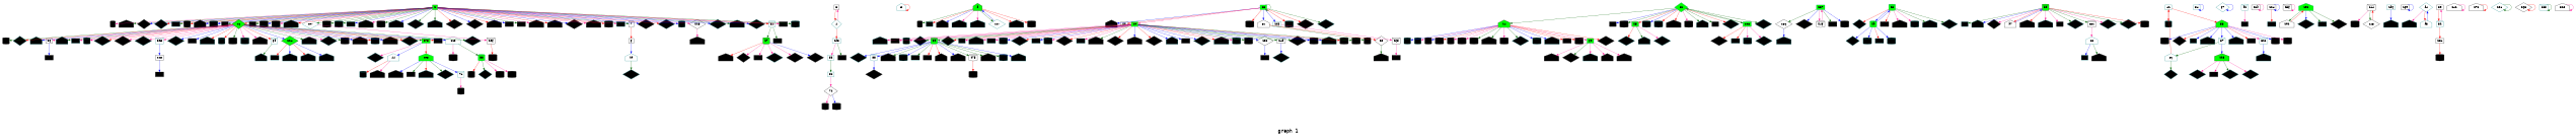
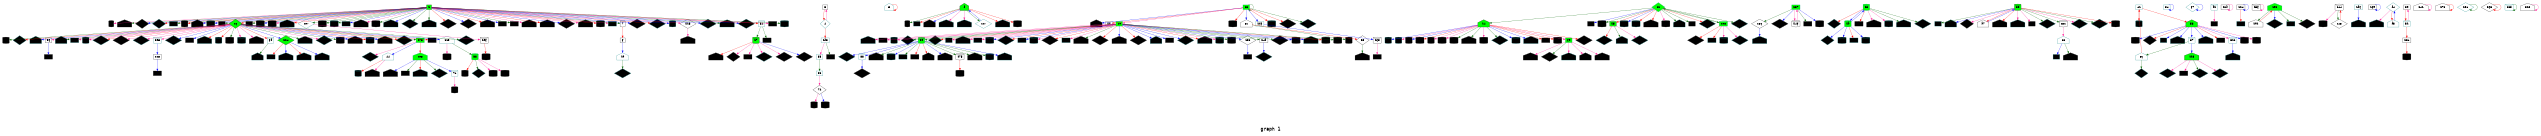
  digraph {
    fontname="DejaVu Sans Mono"
    fontsize=24
    label="\ngraph 1\n"
    splines=false
    node [color=black fillcolor=black fontname="DejaVu Sans Mono" shape=cylinder style=filled]
    edge [color=blue fontname="DejaVu Sans Mono"]
    1 [height=0.3 width=0.3]
    3 [height=0.3 shape=box width=0.3 fillcolor="" style=""]
    4 [color=teal height=0.3 shape=diamond width=0.3 fillcolor="" style=""]
    193 [color=teal height=0.3 shape=box width=0.3 fillcolor="" style=""]
    5 [color=teal height=0.3 shape=house width=0.3 fillcolor="" style=""]
    6 [height=0.3 shape=box width=0.3 fillcolor="" style=""]
    10 [color=teal height=0.3 shape=house width=0.3 fillcolor="" style=""]
    188 [color=teal height=0.3 shape=diamond width=0.3]
    8 [height=0.3 width=0.3]
    76 [height=0.3 shape=house width=0.3]
    13 [color=teal height=0.3 width=0.3]
    15 [height=0.3 width=0.3]
    299 [height=0.3 shape=box width=0.3]
    251 [color=teal height=0.3 shape=house width=0.3]
    236 [height=0.3 shape=diamond width=0.3 fillcolor="" style=""]
    281 [color=teal height=0.3 shape=house width=0.3]
    22 [height=0.3 shape=box width=0.3 fillcolor="" style=""]
    28 [color=teal fillcolor=green height=0.3 width=0.3]
    89 [color=teal height=0.3 shape=diamond width=0.3]
    29 [color=teal fillcolor=green height=0.3 width=0.3]
    197 [height=0.3 shape=box width=0.3]
    292 [height=0.3 shape=house width=0.3]
    177 [color=teal height=0.3 width=0.3]
    301 [color=teal height=0.3 shape=house width=0.3]
    318 [color=teal height=0.3 shape=diamond width=0.3]
    62 [color=teal height=0.3 shape=diamond width=0.3]
    291 [color=teal height=0.3 width=0.3]
    128 [color=teal height=0.3 shape=box width=0.3]
    126 [color=teal height=0.3 width=0.3]
    211 [color=teal height=0.3 shape=diamond width=0.3]
    322 [height=0.3 width=0.3]
    106 [height=0.3 width=0.3 fillcolor="" style=""]
    32 [color=teal height=0.3 shape=box width=0.3]
    34 [color=teal height=0.3 width=0.3]
    288 [height=0.3 shape=house width=0.3]
    35 [color=teal height=0.3 width=0.3]
    37 [height=0.3 width=0.3]
    39 [color=teal height=0.3 shape=diamond width=0.3]
    40 [color=teal height=0.3 width=0.3]
    42 [color=teal height=0.3 shape=diamond width=0.3]
    43 [color=teal height=0.3 width=0.3]
    45 [color=teal height=0.3 shape=house width=0.3]
    14 [fillcolor=green height=0.3 shape=house width=0.3]
    72 [height=0.3 width=0.3]
    147 [height=0.3 width=0.3]
    90 [height=0.3 width=0.3]
    127 [height=0.3 width=0.3]
    130 [height=0.3 width=0.3]
    139 [height=0.3 shape=house width=0.3]
    142 [height=0.3 width=0.3]
    208 [color=teal height=0.3 shape=diamond width=0.3]
    223 [color=teal height=0.3 width=0.3]
    209 [color=teal height=0.3 shape=house width=0.3]
    154 [height=0.3 shape=box width=0.3]
    187 [height=0.3 width=0.3]
    60 [color=teal fillcolor=green height=0.3 shape=box width=0.3]
    324 [height=0.3 shape=diamond width=0.3]
    167 [height=0.3 shape=house width=0.3]
    260 [height=0.3 shape=diamond width=0.3]
    280 [color=teal height=0.3 shape=house width=0.3]
    59 [height=0.3 shape=house width=0.3]
    290 [height=0.3 shape=house width=0.3]
    46 [color=teal height=0.3 shape=box width=0.3]
    47 [color=teal height=0.3 shape=house width=0.3]
    2 [fillcolor=green height=0.3 shape=box width=0.3]
    48 [height=0.3 shape=diamond width=0.3]
    49 [color=teal height=0.3 shape=diamond width=0.3]
    240 [color=teal height=0.3 shape=box width=0.3]
    36 [height=0.3 width=0.3]
    80 [height=0.3 shape=house width=0.3]
    279 [color=teal height=0.3 width=0.3]
    85 [height=0.3 shape=box width=0.3]
    16 [fillcolor=green height=0.3 shape=diamond width=0.3]
    95 [height=0.3 shape=box width=0.3]
    143 [height=0.3 width=0.3]
    262 [height=0.3 width=0.3]
    116 [color=teal height=0.3 shape=house width=0.3]
    107 [color=teal height=0.3 shape=diamond width=0.3 fillcolor="" style=""]
    125 [height=0.3 width=0.3]
    131 [color=teal height=0.3 width=0.3]
    132 [color=teal height=0.3 shape=box width=0.3]
    137 [height=0.3 shape=house width=0.3]
    138 [height=0.3 width=0.3]
    141 [color=teal height=0.3 shape=house width=0.3]
    146 [color=teal height=0.3 shape=diamond width=0.3]
    169 [color=teal height=0.3 shape=house width=0.3]
    170 [height=0.3 shape=diamond width=0.3]
    150 [height=0.3 shape=diamond width=0.3]
    178 [height=0.3 shape=house width=0.3]
    181 [height=0.3 shape=box width=0.3]
    183 [height=0.3 shape=box width=0.3]
    306 [height=0.3 shape=house width=0.3]
    202 [height=0.3 shape=house width=0.3]
    210 [height=0.3 shape=diamond width=0.3]
    214 [height=0.3 shape=house width=0.3]
    220 [height=0.3 width=0.3]
    228 [color=teal height=0.3 shape=box width=0.3]
    7 [height=0.3 width=0.3 fillcolor="" style=""]
    314 [height=0.3 shape=diamond width=0.3]
    270 [color=teal height=0.3 shape=diamond width=0.3]
    98 [color=teal height=0.3 width=0.3]
    213 [height=0.3 shape=diamond width=0.3 fillcolor="" style=""]
    286 [color=teal height=0.3 shape=diamond width=0.3]
    271 [color=teal height=0.3 shape=house width=0.3]
    245 [color=teal height=0.3 shape=diamond width=0.3]
    84 [color=teal height=0.3 width=0.3 fillcolor="" style=""]
    321 [height=0.3 shape=box width=0.3]
    323 [color=teal height=0.3 width=0.3]
    56 [height=0.3 shape=box width=0.3 fillcolor="" style=""]
    65 [color=teal height=0.3 shape=house width=0.3]
    108 [color=teal height=0.3 shape=box width=0.3]
    75 [color=teal height=0.3 width=0.3]
    111 [color=teal height=0.3 shape=diamond width=0.3]
    158 [height=0.3 shape=diamond width=0.3]
    151 [color=teal height=0.3 shape=diamond width=0.3]
    205 [color=teal height=0.3 width=0.3 fillcolor="" style=""]
    176 [color=teal height=0.3 shape=diamond width=0.3]
    283 [height=0.3 shape=box width=0.3]
    190 [color=teal height=0.3 shape=house width=0.3]
    63 [color=teal height=0.3 width=0.3]
    198 [height=0.3 width=0.3]
    204 [color=teal height=0.3 width=0.3]
    207 [height=0.3 shape=house width=0.3]
    69 [color=teal height=0.3 width=0.3 fillcolor="" style=""]
    224 [fillcolor=green height=0.3 shape=diamond width=0.3]
    227 [color=teal height=0.3 shape=house width=0.3]
    230 [color=teal height=0.3 shape=diamond width=0.3]
    247 [height=0.3 width=0.3]
    269 [height=0.3 shape=house width=0.3]
    253 [color=teal height=0.3 width=0.3]
    152 [height=0.3 shape=house width=0.3]
    300 [color=teal height=0.3 shape=diamond width=0.3]
    173 [color=teal fillcolor=green height=0.3 shape=box width=0.3]
    217 [height=0.3 shape=box width=0.3]
    115 [color=teal height=0.3 shape=house width=0.3 fillcolor="" style=""]
    325 [color=teal height=0.3 shape=diamond width=0.3]
    212 [height=0.3 shape=house width=0.3]
    27 [fillcolor=green height=0.3 width=0.3]
    226 [height=0.3 shape=box width=0.3]
    235 [height=0.3 width=0.3]
    50 [color=teal fillcolor=green height=0.3 width=0.3]
    88 [color=teal height=0.3 width=0.3 fillcolor="" style=""]
    256 [height=0.3 shape=house width=0.3]
    153 [color=teal height=0.3 width=0.3]
    161 [color=teal height=0.3 shape=box width=0.3]
    287 [height=0.3 shape=box width=0.3]
    81 [height=0.3 shape=house width=0.3]
    225 [height=0.3 shape=house width=0.3]
    175 [height=0.3 width=0.3 fillcolor="" style=""]
    307 [height=0.3 shape=house width=0.3]
    298 [color=teal height=0.3 width=0.3]
    259 [color=teal height=0.3 shape=house width=0.3]
    317 [height=0.3 shape=diamond width=0.3]
    174 [height=0.3 width=0.3]
    51 [height=0.3 width=0.3]
    53 [color=teal height=0.3 shape=diamond width=0.3]
    54 [color=teal height=0.3 shape=box width=0.3 fillcolor="" style=""]
    118 [height=0.3 shape=house width=0.3]
    55 [height=0.3 shape=diamond width=0.3 fillcolor="" style=""]
    206 [height=0.3 shape=box width=0.3]
    57 [height=0.3 shape=diamond width=0.3]
    61 [height=0.3 shape=diamond width=0.3]
    64 [color=teal height=0.3 shape=diamond width=0.3]
    66 [height=0.3 shape=box width=0.3]
    67 [color=teal height=0.3 shape=diamond width=0.3 fillcolor="" style=""]
    20 [color=teal fillcolor=green height=0.3 shape=box width=0.3]
    79 [color=teal height=0.3 shape=box width=0.3]
    129 [color=teal height=0.3 shape=house width=0.3]
    194 [color=teal height=0.3 shape=box width=0.3]
    114 [color=teal height=0.3 width=0.3]
    218 [color=teal height=0.3 shape=diamond width=0.3]
    149 [color=teal height=0.3 shape=box width=0.3]
    155 [color=teal height=0.3 width=0.3]
    164 [height=0.3 shape=diamond width=0.3]
    168 [color=teal height=0.3 shape=box width=0.3]
    315 [height=0.3 shape=house width=0.3]
    159 [height=0.3 shape=diamond width=0.3]
    186 [height=0.3 shape=house width=0.3]
    201 [height=0.3 shape=diamond width=0.3]
    19 [color=teal height=0.3 shape=house width=0.3]
    255 [height=0.3 shape=box width=0.3]
    257 [color=teal height=0.3 shape=diamond width=0.3]
    273 [color=teal height=0.3 shape=house width=0.3]
    261 [color=teal height=0.3 width=0.3]
    267 [height=0.3 width=0.3]
    122 [height=0.3 shape=diamond width=0.3 fillcolor="" style=""]
    249 [height=0.3 shape=box width=0.3 fillcolor="" style=""]
    277 [height=0.3 shape=diamond width=0.3]
    282 [height=0.3 width=0.3]
    295 [color=teal height=0.3 shape=house width=0.3]
    297 [height=0.3 width=0.3]
    326 [height=0.3 width=0.3]
    121 [height=0.3 shape=box width=0.3]
    248 [color=teal height=0.3 shape=diamond width=0.3]
    68 [color=teal height=0.3 shape=house width=0.3]
    70 [height=0.3 width=0.3]
    73 [height=0.3 width=0.3]
    239 [height=0.3 width=0.3]
    52 [height=0.3 shape=house width=0.3 fillcolor="" style=""]
    140 [height=0.3 shape=house width=0.3]
    26 [height=0.3 shape=diamond width=0.3]
    100 [height=0.3 shape=box width=0.3]
    199 [color=teal height=0.3 shape=diamond width=0.3]
    133 [height=0.3 shape=diamond width=0.3]
    275 [height=0.3 shape=diamond width=0.3]
    82 [color=teal height=0.3 shape=box width=0.3 fillcolor="" style=""]
    71 [height=0.3 shape=diamond width=0.3 fillcolor="" style=""]
    120 [height=0.3 width=0.3]
    77 [height=0.3 shape=house width=0.3]
    58 [fillcolor=green height=0.3 shape=house width=0.3]
    96 [color=teal height=0.3 shape=box width=0.3]
    252 [color=teal height=0.3 shape=house width=0.3]
    87 [color=teal height=0.3 width=0.3 fillcolor="" style=""]
    157 [color=teal height=0.3 shape=house width=0.3]
    185 [height=0.3 shape=box width=0.3]
    311 [color=teal height=0.3 width=0.3 fillcolor="" style=""]
    265 [height=0.3 width=0.3]
    303 [height=0.3 width=0.3]
    86 [color=teal height=0.3 shape=house width=0.3 fillcolor="" style=""]
    113 [fillcolor=green height=0.3 shape=house width=0.3]
    310 [color=teal height=0.3 shape=house width=0.3]
    99 [color=teal height=0.3 shape=diamond width=0.3]
    41 [color=teal height=0.3 shape=box width=0.3 fillcolor="" style=""]
    215 [height=0.3 shape=box width=0.3 fillcolor="" style=""]
    242 [color=teal height=0.3 shape=box width=0.3]
    289 [color=teal height=0.3 shape=house width=0.3]
    296 [color=teal height=0.3 shape=house width=0.3]
    328 [color=teal height=0.3 shape=house width=0.3]
    172 [color=teal height=0.3 shape=diamond width=0.3]
    44 [color=teal height=0.3 shape=house width=0.3 fillcolor="" style=""]
    105 [color=teal fillcolor=green height=0.3 shape=house width=0.3]
    191 [height=0.3 width=0.3]
    38 [color=teal fillcolor=green height=0.3 width=0.3]
    91 [height=0.3 shape=box width=0.3]
    33 [fillcolor=green height=0.3 width=0.3]
    97 [height=0.3 shape=house width=0.3 fillcolor="" style=""]
    110 [height=0.3 shape=house width=0.3]
    189 [color=teal height=0.3 shape=house width=0.3]
    78 [height=0.3 shape=box width=0.3]
    200 [color=teal height=0.3 shape=diamond width=0.3]
    231 [height=0.3 width=0.3 fillcolor="" style=""]
    244 [color=teal height=0.3 shape=diamond width=0.3]
    148 [color=teal height=0.3 shape=diamond width=0.3]
    258 [height=0.3 width=0.3]
    12 [color=teal fillcolor=green height=0.3 shape=diamond width=0.3]
    135 [height=0.3 width=0.3]
    25 [fillcolor=green height=0.3 shape=box width=0.3]
    180 [color=teal height=0.3 width=0.3]
    309 [color=teal height=0.3 width=0.3]
    308 [height=0.3 shape=house width=0.3]
    222 [height=0.3 width=0.3]
    11 [color=teal height=0.3 shape=house width=0.3]
    21 [height=0.3 shape=box width=0.3]
    276 [color=teal height=0.3 shape=diamond width=0.3]
    103 [color=teal fillcolor=green height=0.3 shape=box width=0.3]
    192 [color=teal height=0.3 shape=diamond width=0.3]
    182 [color=teal height=0.3 shape=diamond width=0.3]
    24 [color=teal height=0.3 shape=house width=0.3]
    327 [color=teal height=0.3 shape=diamond width=0.3]
    232 [height=0.3 shape=diamond width=0.3]
    274 [color=teal height=0.3 shape=box width=0.3]
    264 [color=teal height=0.3 width=0.3]
    221 [color=teal height=0.3 shape=diamond width=0.3]
    104 [height=0.3 shape=house width=0.3]
    216 [color=teal height=0.3 shape=diamond width=0.3]
    250 [height=0.3 shape=box width=0.3]
    112 [color=teal height=0.3 shape=diamond width=0.3]
    302 [color=teal height=0.3 shape=diamond width=0.3]
    9 [fillcolor=green height=0.3 shape=house width=0.3]
    134 [color=teal height=0.3 shape=house width=0.3]
    278 [color=teal height=0.3 shape=house width=0.3]
    117 [color=teal height=0.3 shape=diamond width=0.3 fillcolor="" style=""]
    316 [color=teal height=0.3 shape=house width=0.3]
    266 [height=0.3 width=0.3]
    119 [height=0.3 shape=box width=0.3 fillcolor="" style=""]
    123 [color=teal height=0.3 shape=box width=0.3]
    83 [color=teal height=0.3 shape=box width=0.3 fillcolor="" style=""]
    305 [height=0.3 shape=box width=0.3]
    17 [color=teal height=0.3 shape=box width=0.3]
    136 [height=0.3 width=0.3 fillcolor="" style=""]
    23 [color=teal fillcolor=green height=0.3 shape=box width=0.3]
    166 [color=teal height=0.3 shape=box width=0.3 fillcolor="" style=""]
    238 [color=teal height=0.3 width=0.3]
    268 [height=0.3 shape=diamond width=0.3]
    320 [color=teal height=0.3 shape=diamond width=0.3]
    165 [height=0.3 width=0.3 fillcolor="" style=""]
    102 [color=teal fillcolor=green height=0.3 shape=house width=0.3]
    101 [height=0.3 shape=house width=0.3 fillcolor="" style=""]
    109 [color=teal height=0.3 shape=diamond width=0.3]
    293 [color=teal height=0.3 shape=box width=0.3]
    304 [height=0.3 shape=diamond width=0.3]
    163 [height=0.3 width=0.3]
    144 [height=0.3 width=0.3 fillcolor="" style=""]
    145 [height=0.3 shape=diamond width=0.3 fillcolor="" style=""]
    219 [height=0.3 width=0.3]
    229 [height=0.3 width=0.3]
    319 [height=0.3 shape=diamond width=0.3]
    195 [color=teal height=0.3 shape=house width=0.3]
    196 [color=teal height=0.3 shape=box width=0.3 fillcolor="" style=""]
    160 [height=0.3 shape=box width=0.3 fillcolor="" style=""]
    162 [height=0.3 shape=house width=0.3]
    294 [height=0.3 shape=box width=0.3]
    171 [height=0.3 shape=box width=0.3]
    156 [color=teal height=0.3 shape=house width=0.3]
    94 [color=teal height=0.3 shape=diamond width=0.3 fillcolor="" style=""]
    93 [color=teal height=0.3 shape=house width=0.3 fillcolor="" style=""]
    179 [height=0.3 shape=house width=0.3]
    30 [height=0.3 shape=box width=0.3 fillcolor="" style=""]
    31 [color=teal height=0.3 width=0.3 fillcolor="" style=""]
    234 [height=0.3 shape=box width=0.3 fillcolor="" style=""]
    18 [color=teal height=0.3 shape=house width=0.3 fillcolor="" style=""]
    124 [height=0.3 shape=box width=0.3 fillcolor="" style=""]
    233 [height=0.3 width=0.3]
    203 [height=0.3 shape=box width=0.3]
    241 [height=0.3 shape=house width=0.3 fillcolor="" style=""]
    243 [color=teal height=0.3 shape=house width=0.3]
    237 [color=teal fillcolor=green height=0.3 shape=box width=0.3]
    246 [height=0.3 width=0.3 fillcolor="" style=""]
    284 [height=0.3 shape=box width=0.3]
    312 [height=0.3 width=0.3]
    92 [color=teal height=0.3 width=0.3 fillcolor="" style=""]
    272 [height=0.3 shape=house width=0.3 fillcolor="" style=""]
    184 [color=teal height=0.3 shape=diamond width=0.3]
    254 [color=teal height=0.3 shape=diamond width=0.3 fillcolor="" style=""]
    74 [color=teal height=0.3 width=0.3 fillcolor="" style=""]
    263 [height=0.3 shape=diamond width=0.3 fillcolor="" style=""]
    285 [color=teal height=0.3 width=0.3 fillcolor="" style=""]
    313 [height=0.3 shape=house width=0.3 fillcolor="" style=""]
    3 -> 4 [color=red]
    4 -> 3 [color=deeppink]
    4 -> 193 [color=red]
    193 -> 83 [color=deeppink]
    193 -> 305 [color=darkgreen]
    5 -> 5 [color=red]
    6 -> 10
    10 -> 188 [color=darkgreen]
    236 -> 251
    22 -> 281 [color=deeppink]
    28 -> 89 [color=red]
    28 -> 29
    28 -> 197 [color=red]
    28 -> 292 [color=deeppink]
    28 -> 177 [color=deeppink]
    28 -> 301 [color=darkgreen]
    28 -> 318 [color=darkgreen]
    29 -> 28
    29 -> 62
    29 -> 291
    29 -> 128 [color=red]
    29 -> 126
    106 -> 322 [color=red]
    14 -> 13
    14 -> 35 [color=deeppink]
    14 -> 72
    14 -> 147 [color=red]
    14 -> 90 [color=deeppink]
    14 -> 127 [color=deeppink]
    14 -> 130 [color=darkgreen]
    14 -> 139 [color=darkgreen]
    14 -> 142 [color=deeppink]
    14 -> 208 [color=darkgreen]
    14 -> 223
    14 -> 209
    14 -> 154 [color=red]
    14 -> 187 [color=red]
    14 -> 60 [color=deeppink]
    14 -> 324 [color=red]
    60 -> 167 [color=deeppink]
    60 -> 260 [color=darkgreen]
    60 -> 280 [color=deeppink]
    60 -> 59 [color=deeppink]
    60 -> 290 [color=deeppink]
    2 -> 1 [color=deeppink]
    2 -> 288 [color=darkgreen]
    2 -> 48
    2 -> 49 [color=red]
    2 -> 240 [color=darkgreen]
    2 -> 36 [color=red]
    2 -> 80
    2 -> 279
    2 -> 85 [color=darkgreen]
    2 -> 16 [color=red]
    2 -> 95 [color=darkgreen]
    2 -> 143
    2 -> 262 [color=deeppink]
    2 -> 116 [color=red]
    2 -> 107 [color=darkgreen]
    2 -> 125 [color=darkgreen]
    2 -> 131 [color=darkgreen]
    2 -> 132
    2 -> 137 [color=deeppink]
    2 -> 138 [color=darkgreen]
    2 -> 141
    2 -> 146 [color=darkgreen]
    2 -> 169 [color=darkgreen]
    2 -> 170 [color=red]
    2 -> 150
    2 -> 178 [color=red]
    2 -> 181
    2 -> 183 [color=darkgreen]
    2 -> 306 [color=deeppink]
    2 -> 202 [color=red]
    2 -> 210
    2 -> 214 [color=deeppink]
    2 -> 220 [color=red]
    2 -> 228 [color=deeppink]
    2 -> 7 [color=darkgreen]
    2 -> 314
    2 -> 270 [color=red]
    2 -> 98
    2 -> 213 [color=deeppink]
    2 -> 286
    2 -> 271 [color=darkgreen]
    2 -> 245
    2 -> 84 [color=red]
    2 -> 321 [color=deeppink]
    2 -> 323 [color=darkgreen]
    16 -> 15 [color=darkgreen]
    16 -> 42 [color=red]
    16 -> 45
    16 -> 56 [color=deeppink]
    16 -> 65 [color=darkgreen]
    16 -> 108 [color=deeppink]
    16 -> 75 [color=deeppink]
    16 -> 111 [color=red]
    16 -> 158 [color=deeppink]
    16 -> 151 [color=deeppink]
    16 -> 205 [color=deeppink]
    16 -> 176
    16 -> 283
    16 -> 190 [color=red]
    16 -> 63 [color=red]
    16 -> 198 [color=darkgreen]
    16 -> 204 [color=deeppink]
    16 -> 207 [color=deeppink]
    16 -> 69 [color=red]
    16 -> 224
    16 -> 227 [color=darkgreen]
    16 -> 230 [color=deeppink]
    16 -> 247 [color=darkgreen]
    16 -> 269
    16 -> 253 [color=red]
    16 -> 152
    16 -> 300 [color=red]
    16 -> 173 [color=darkgreen]
    16 -> 217 [color=red]
    16 -> 115
    16 -> 325 [color=darkgreen]
    107 -> 106 [color=deeppink]
    7 -> 6 [color=red]
    213 -> 212 [color=deeppink]
    84 -> 27 [color=darkgreen]
    84 -> 226 [color=darkgreen]
    56 -> 206
    205 -> 215
    69 -> 68 [color=darkgreen]
    224 -> 242 [color=red]
    224 -> 289
    224 -> 296 [color=red]
    224 -> 328
    173 -> 172 [color=deeppink]
    173 -> 44
    173 -> 105 [color=red]
    115 -> 191 [color=deeppink]
    115 -> 38 [color=darkgreen]
    27 -> 140 [color=red]
    27 -> 26 [color=deeppink]
    27 -> 100 [color=deeppink]
    27 -> 199 [color=deeppink]
    27 -> 133 [color=deeppink]
    27 -> 275
    50 -> 211
    50 -> 88
    50 -> 256 [color=darkgreen]
    50 -> 153
    50 -> 161 [color=darkgreen]
    50 -> 287 [color=red]
    50 -> 81 [color=red]
    50 -> 225
    50 -> 175 [color=darkgreen]
    50 -> 307 [color=darkgreen]
    50 -> 298 [color=darkgreen]
    50 -> 259
    88 -> 317
    175 -> 174 [color=red]
    54 -> 54
    55 -> 118 [color=darkgreen]
    67 -> 67
    20 -> 299 [color=deeppink]
    20 -> 34 [color=deeppink]
    20 -> 39 [color=darkgreen]
    20 -> 50 [color=darkgreen]
    20 -> 64 [color=red]
    20 -> 79 [color=deeppink]
    20 -> 129 [color=deeppink]
    20 -> 194 [color=deeppink]
    20 -> 114
    20 -> 218 [color=red]
    20 -> 149
    20 -> 155 [color=deeppink]
    20 -> 164 [color=red]
    20 -> 168 [color=deeppink]
    20 -> 315 [color=darkgreen]
    20 -> 159 [color=red]
    20 -> 186
    20 -> 201 [color=red]
    20 -> 19
    20 -> 255
    20 -> 257
    20 -> 273 [color=red]
    20 -> 261 [color=deeppink]
    20 -> 267 [color=darkgreen]
    20 -> 122
    20 -> 249 [color=darkgreen]
    20 -> 277 [color=darkgreen]
    20 -> 282
    20 -> 295
    20 -> 297 [color=red]
    20 -> 326 [color=darkgreen]
    122 -> 121
    249 -> 248
    52 -> 51 [color=darkgreen]
    52 -> 55 [color=red]
    82 -> 71 [color=deeppink]
    71 -> 70 [color=deeppink]
    71 -> 120
    58 -> 235
    58 -> 57 [color=red]
    58 -> 96
    58 -> 252
    58 -> 87
    58 -> 157
    58 -> 185 [color=red]
    58 -> 311 [color=deeppink]
    58 -> 265
    58 -> 303 [color=deeppink]
    87 -> 86 [color=darkgreen]
    87 -> 113
    311 -> 310
    86 -> 99 [color=darkgreen]
    86 -> 41 [color=red]
    113 -> 216 [color=deeppink]
    113 -> 250 [color=deeppink]
    113 -> 112 [color=darkgreen]
    113 -> 302 [color=deeppink]
    41 -> 40 [color=red]
    41 -> 58 [color=red]
    215 -> 294
    44 -> 43 [color=red]
    44 -> 179 [color=deeppink]
    105 -> 104
    105 -> 203 [color=darkgreen]
    105 -> 243 [color=red]
    105 -> 184 [color=darkgreen]
    105 -> 74
    38 -> 37 [color=red]
    38 -> 53 [color=darkgreen]
    38 -> 219 [color=deeppink]
    38 -> 229 [color=deeppink]
    33 -> 32 [color=darkgreen]
    33 -> 47
    33 -> 61 [color=deeppink]
    33 -> 97 [color=red]
    33 -> 110 [color=red]
    33 -> 189 [color=deeppink]
    33 -> 78 [color=deeppink]
    33 -> 200 [color=darkgreen]
    33 -> 231 [color=darkgreen]
    33 -> 244 [color=deeppink]
    33 -> 148 [color=darkgreen]
    33 -> 258 [color=red]
    97 -> 33
    231 -> 18 [color=deeppink]
    12 -> 14 [color=darkgreen]
    12 -> 66
    12 -> 135 [color=darkgreen]
    12 -> 25 [color=red]
    12 -> 180
    12 -> 309 [color=red]
    12 -> 308 [color=red]
    12 -> 222 [color=deeppink]
    12 -> 11 [color=darkgreen]
    12 -> 21 [color=darkgreen]
    12 -> 276 [color=red]
    12 -> 103 [color=darkgreen]
    12 -> 192 [color=darkgreen]
    25 -> 182 [color=red]
    25 -> 24 [color=darkgreen]
    25 -> 327 [color=deeppink]
    103 -> 12 [color=darkgreen]
    103 -> 232 [color=red]
    103 -> 274 [color=red]
    103 -> 264 [color=deeppink]
    103 -> 221 [color=deeppink]
    9 -> 8 [color=darkgreen]
    9 -> 46 [color=red]
    9 -> 77
    9 -> 134 [color=deeppink]
    9 -> 278 [color=deeppink]
    9 -> 117 [color=darkgreen]
    9 -> 316 [color=red]
    9 -> 266 [color=red]
    117 -> 9
    119 -> 119 [color=deeppink]
    83 -> 82 [color=darkgreen]
    136 -> 136 [color=deeppink]
    23 -> 76
    23 -> 22 [color=red]
    23 -> 20 [color=deeppink]
    23 -> 239 [color=red]
    23 -> 52
    23 -> 23 [color=darkgreen]
    23 -> 166
    23 -> 238 [color=red]
    23 -> 268 [color=red]
    23 -> 320 [color=darkgreen]
-   166 -> 165 [color=deeppink]
+   166 -> 165
    165 -> 171 [color=deeppink]
    102 -> 101 [color=darkgreen]
    102 -> 109
    102 -> 293 [color=darkgreen]
    102 -> 304 [color=darkgreen]
    101 -> 102 [color=red]
    144 -> 163 [color=deeppink]
    144 -> 145 [color=darkgreen]
    145 -> 144 [color=red]
    196 -> 195
    160 -> 160
    94 -> 156 [color=deeppink]
    94 -> 93 [color=red]
    93 -> 94
    30 -> 31 [color=red]
    31 -> 30 [color=deeppink]
    31 -> 234 [color=red]
    234 -> 233 [color=red]
    18 -> 17
    18 -> 162 [color=darkgreen]
    124 -> 123 [color=red]
    124 -> 124
    241 -> 241 [color=deeppink]
    237 -> 236 [color=darkgreen]
    237 -> 319
    237 -> 246 [color=deeppink]
    237 -> 284 [color=darkgreen]
    237 -> 312
    246 -> 237 [color=deeppink]
    92 -> 91 [color=deeppink]
    272 -> 272 [color=red]
    254 -> 254 [color=darkgreen]
    74 -> 73 [color=deeppink]
    263 -> 263 [color=red]
    285 -> 285 [color=darkgreen]
    313 -> 313 [color=deeppink]
  }
